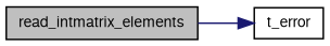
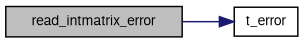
  digraph {
    rankdir=LR
    node [color=black fontname=FreeSans fontsize=10 shape=record]
-   n1 [fillcolor=grey75 fontcolor=black height=0.2 label=read_intmatrix_elements style=filled width=0.4]
+   n1 [fillcolor=grey75 fontcolor=black height=0.2 label=read_intmatrix_error style=filled width=0.4]
    n2 [height=0.2 label=t_error width=0.4]
    n1 -> n2 [color=midnightblue fontname=FreeSans fontsize=10 labelfontname=FreeSans labelfontsize=10 style=solid]
  }
